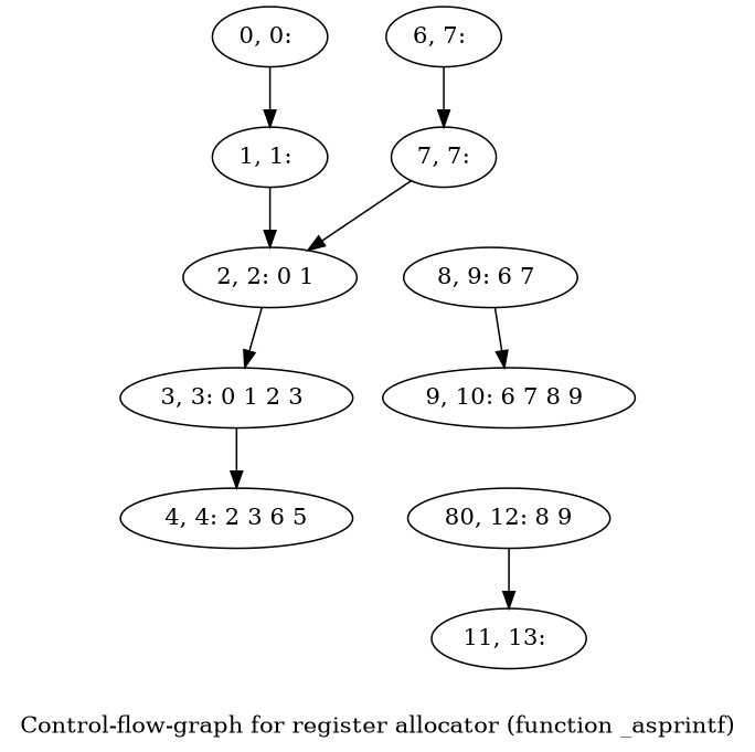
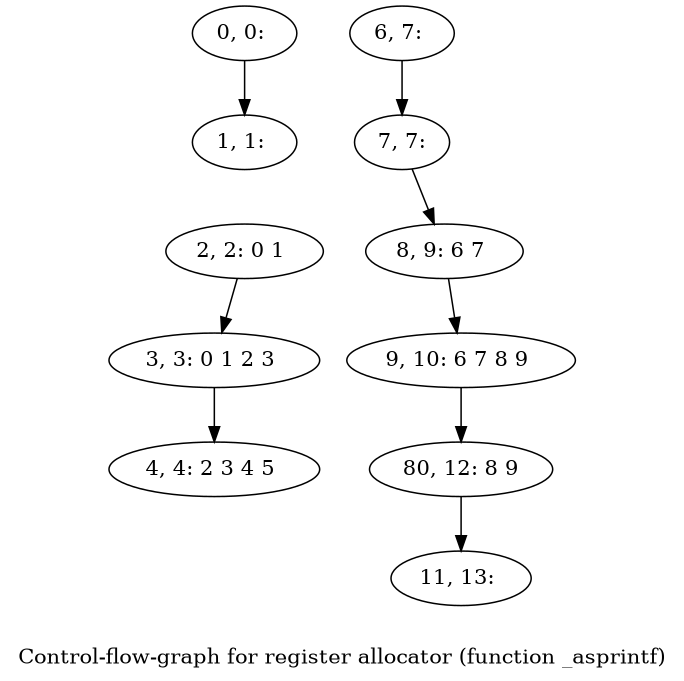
  digraph {
    label="Control-flow-graph for register allocator (function _asprintf)"
    n1 [label="0, 0: "]
    n2 [label="1, 1: "]
    n3 [label="2, 2: 0 1 "]
    n4 [label="3, 3: 0 1 2 3 "]
-   n5 [label="4, 4: 2 3 6 5"]
+   n5 [label="4, 4: 2 3 4 5 "]
    n6 [label="6, 7: "]
    n7 [label="7, 7:"]
    n8 [label="8, 9: 6 7 "]
    n9 [label="9, 10: 6 7 8 9 "]
    n10 [label="80, 12: 8 9"]
    n11 [label="11, 13: "]
    n1 -> n2
-   n2 -> n3
    n3 -> n4
    n4 -> n5
    n6 -> n7
-   n7 -> n3
+   n7 -> n8
    n8 -> n9
+   n9 -> n10
    n10 -> n11
  }
